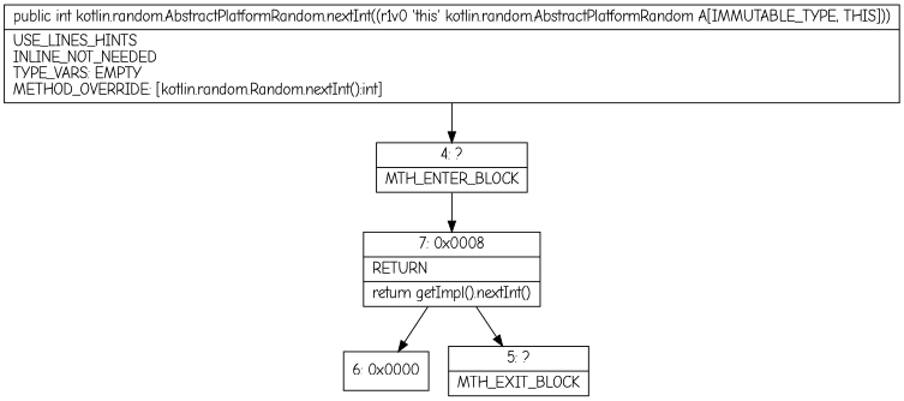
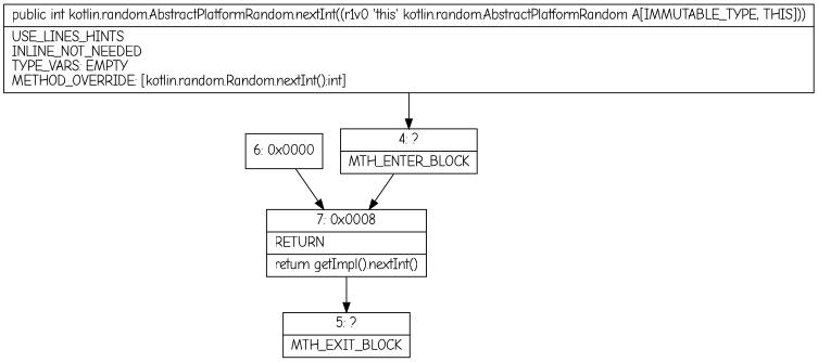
  digraph {
    fontname="Comic Neue"
    node [fontname="Comic Neue" shape=record]
    edge [fontname="Comic Neue"]
    n1 [label="{4\:\ ?|MTH_ENTER_BLOCK\l}"]
    n2 [label="{7\:\ 0x0008|RETURN\l|return getImpl().nextInt()\l}"]
    n3 [label="{6\:\ 0x0000}"]
    n4 [label="{5\:\ ?|MTH_EXIT_BLOCK\l}"]
    n5 [label="{public int kotlin.random.AbstractPlatformRandom.nextInt((r1v0 'this' kotlin.random.AbstractPlatformRandom A[IMMUTABLE_TYPE, THIS]))  | USE_LINES_HINTS\lINLINE_NOT_NEEDED\lTYPE_VARS: EMPTY\lMETHOD_OVERRIDE: [kotlin.random.Random.nextInt():int]\l}"]
    n1 -> n2
    n2 -> n4
-   n2 -> n3
+   n3 -> n2
    n5 -> n1
  }
